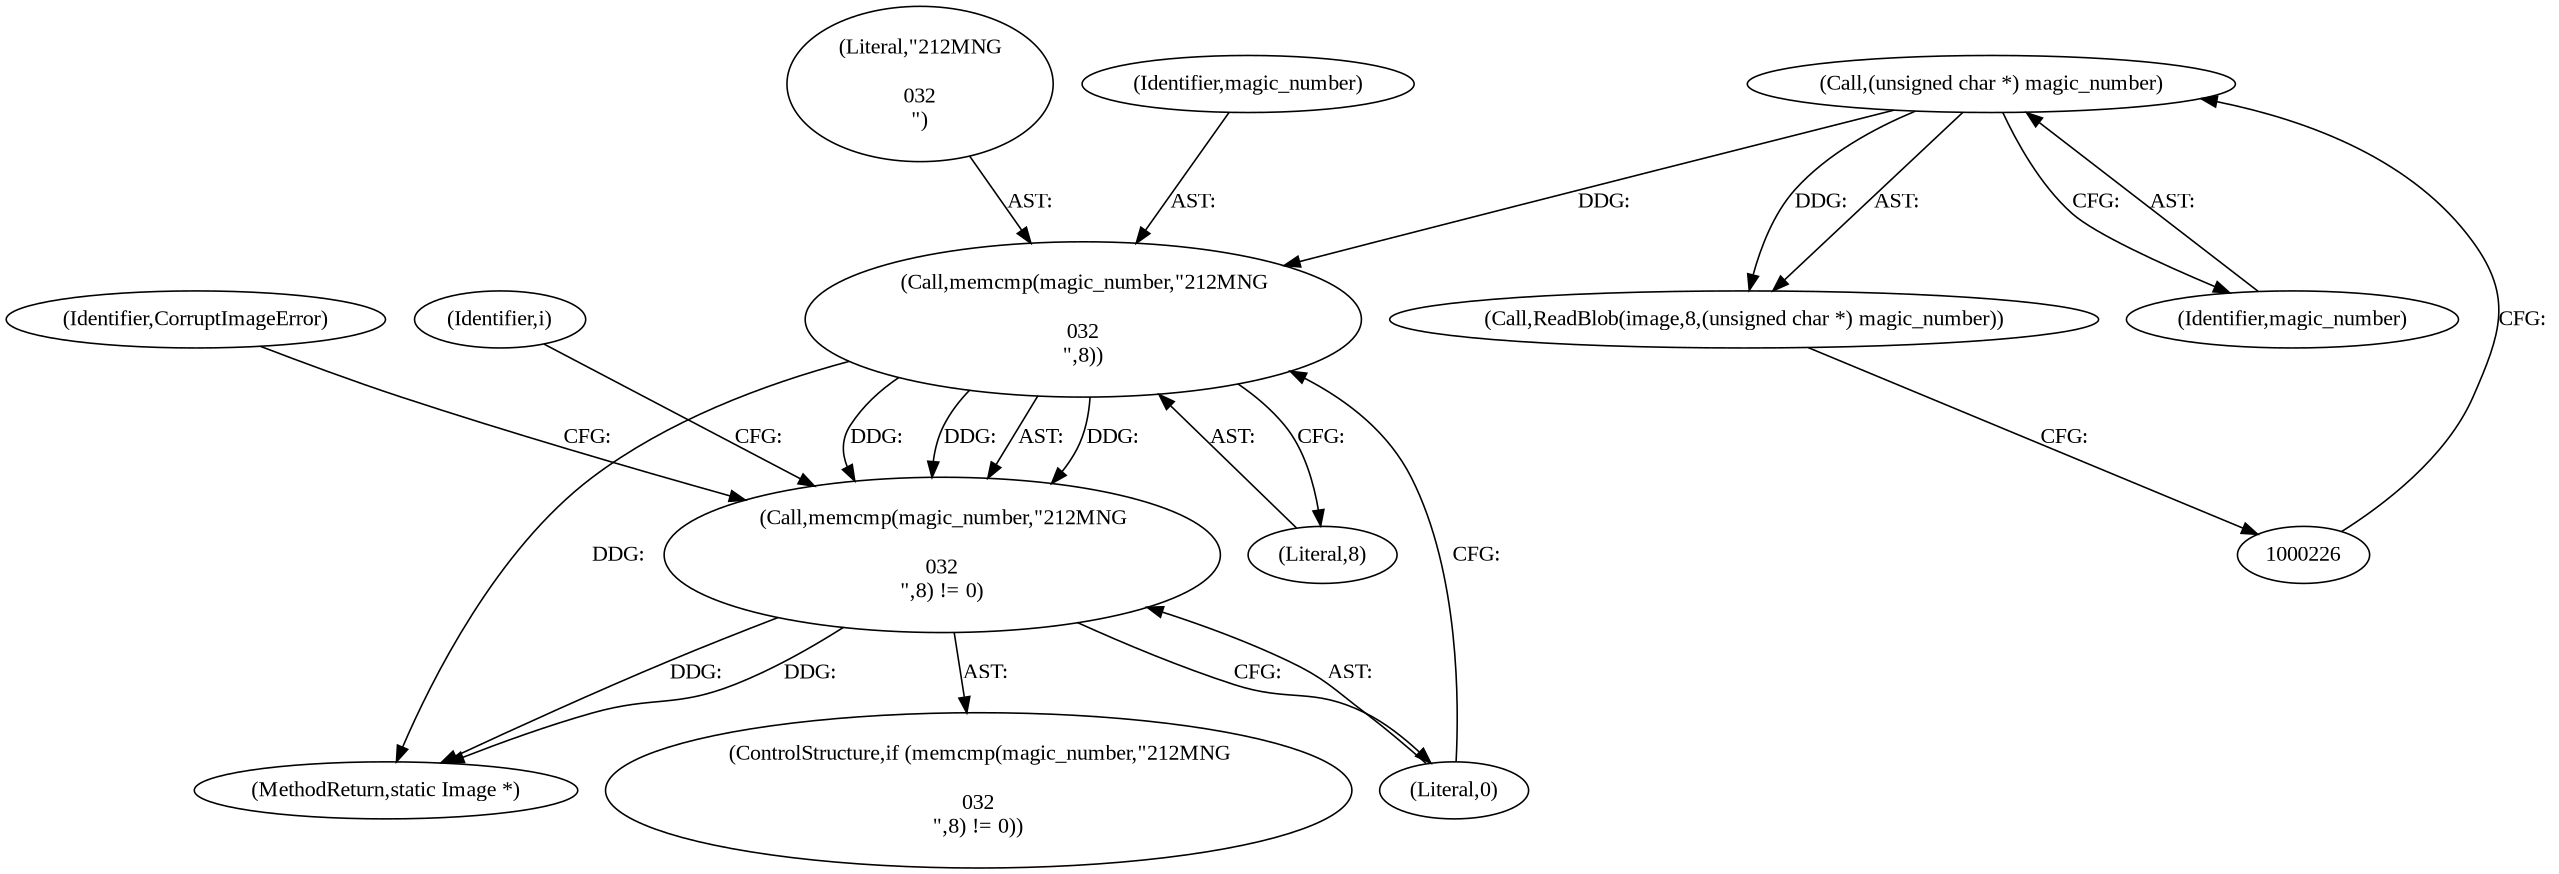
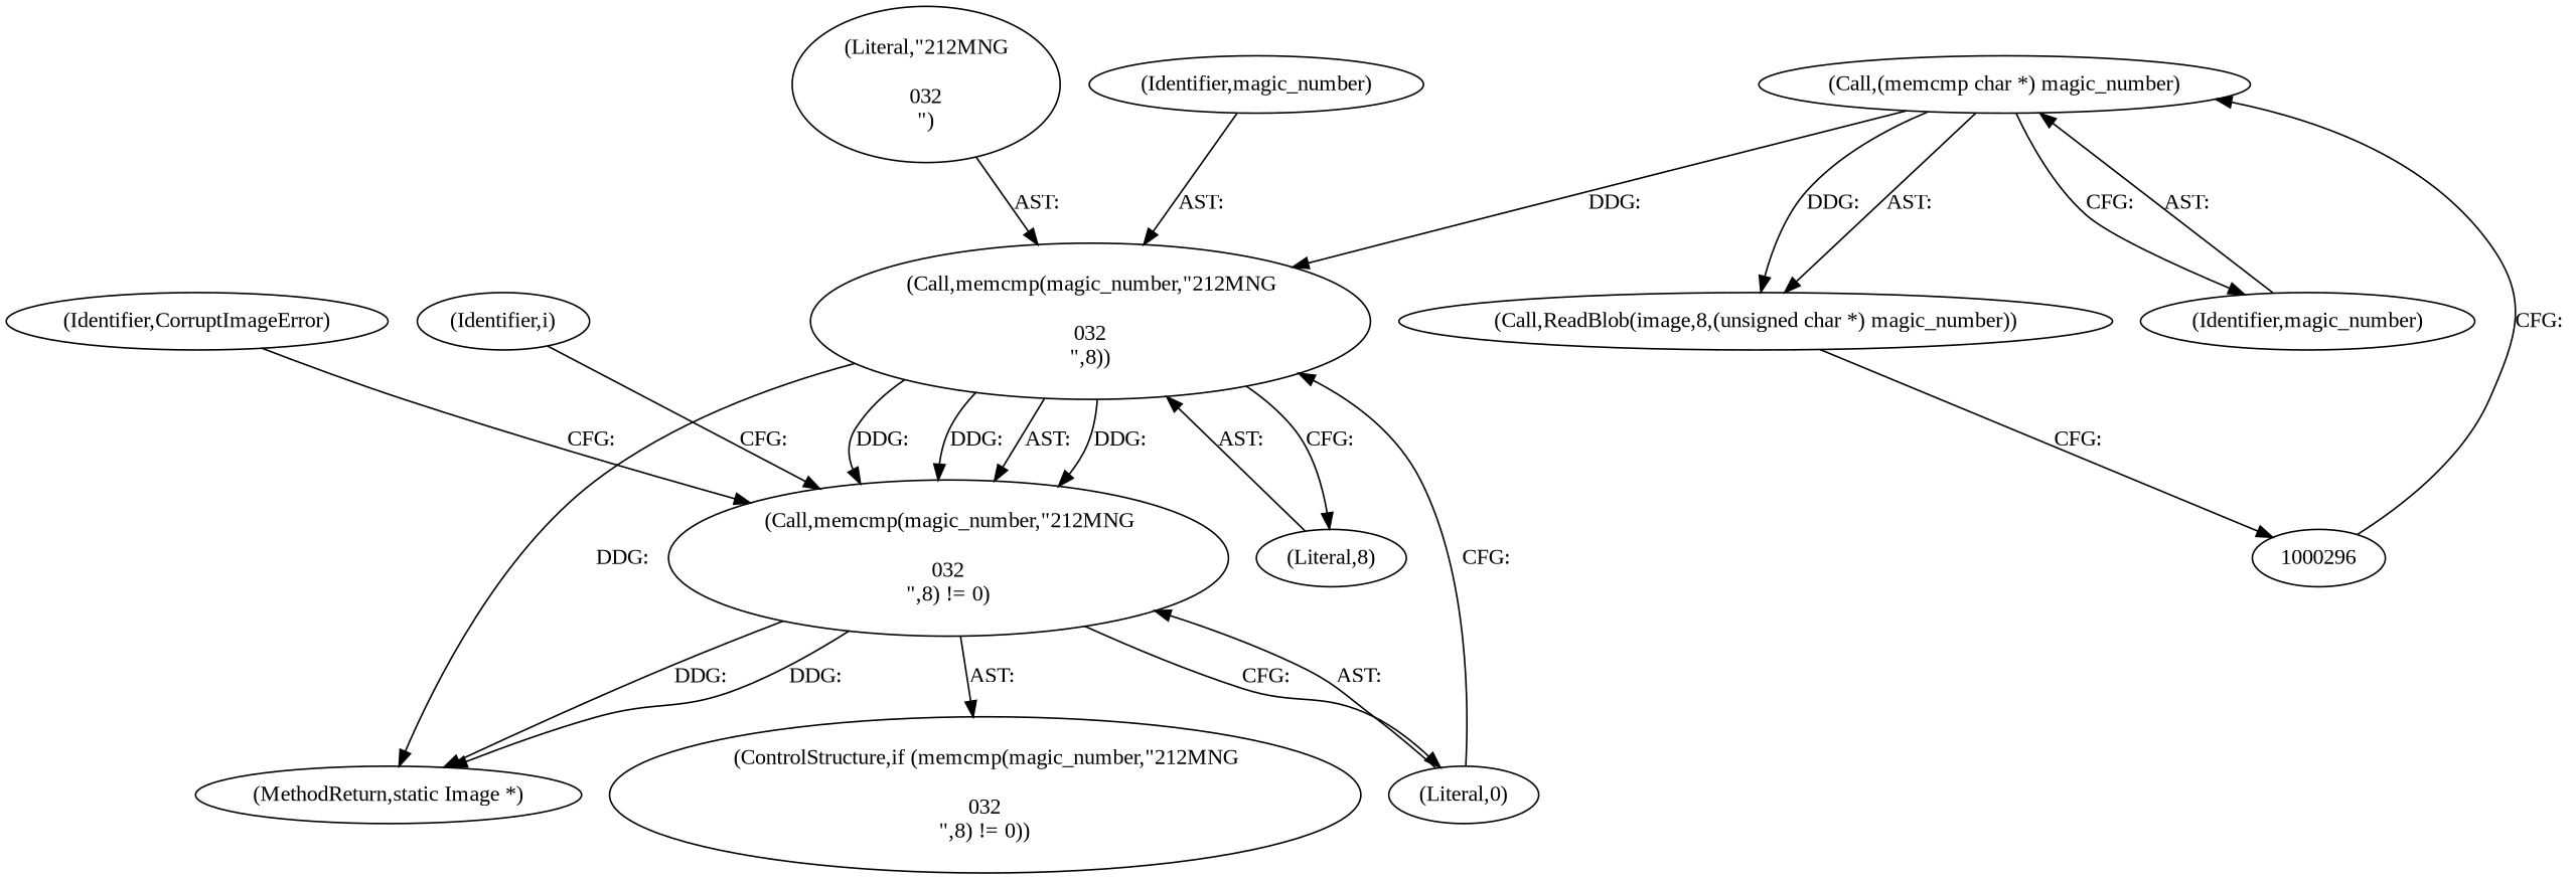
  digraph {
    fontname="Liberation Serif"
    node [fontname="Liberation Serif"]
    edge [fontname="Liberation Serif"]
    n1 [label="(Call,memcmp(magic_number,\"\212MNG\r\n\032\n\",8))"]
    n2 [label="(Call,memcmp(magic_number,\"\212MNG\r\n\032\n\",8) != 0)"]
    n3 [label="(MethodReturn,static Image *)"]
    n4 [label="(Literal,8)"]
    n5 [label="(ControlStructure,if (memcmp(magic_number,\"\212MNG\r\n\032\n\",8) != 0))"]
    n6 [label="(Literal,0)"]
-   n7 [label="(Call,(unsigned char *) magic_number)"]
+   n7 [label="(Call,(memcmp char *) magic_number)"]
    n8 [label="(Identifier,magic_number)"]
    n9 [label="(Call,ReadBlob(image,8,(unsigned char *) magic_number))"]
-   1000296 [label=1000226]
+   1000296
    n11 [label="(Identifier,CorruptImageError)"]
    n12 [label="(Identifier,i)"]
    n13 [label="(Literal,\"\212MNG\r\n\032\n\")"]
    n14 [label="(Identifier,magic_number)"]
    n1 -> n2 [label="AST: "]
    n1 -> n2 [label="DDG: "]
    n1 -> n2 [label="DDG: "]
    n1 -> n2 [label="DDG: "]
    n1 -> n3 [label="DDG: "]
    n1 -> n4 [label="CFG: "]
    n2 -> n3 [label="DDG: "]
    n2 -> n3 [label="DDG: "]
    n2 -> n5 [label="AST: "]
    n2 -> n6 [label="CFG: "]
    n4 -> n1 [label="AST: "]
    n6 -> n1 [label="CFG: "]
    n6 -> n2 [label="AST: "]
    n7 -> n1 [label="DDG: "]
    n7 -> n8 [label="CFG: "]
    n7 -> n9 [label="AST: "]
    n7 -> n9 [label="DDG: "]
    n8 -> n7 [label="AST: "]
    n9 -> 1000296 [label="CFG: "]
    1000296 -> n7 [label="CFG: "]
    n11 -> n2 [label="CFG: "]
    n12 -> n2 [label="CFG: "]
    n13 -> n1 [label="AST: "]
    n14 -> n1 [label="AST: "]
  }
